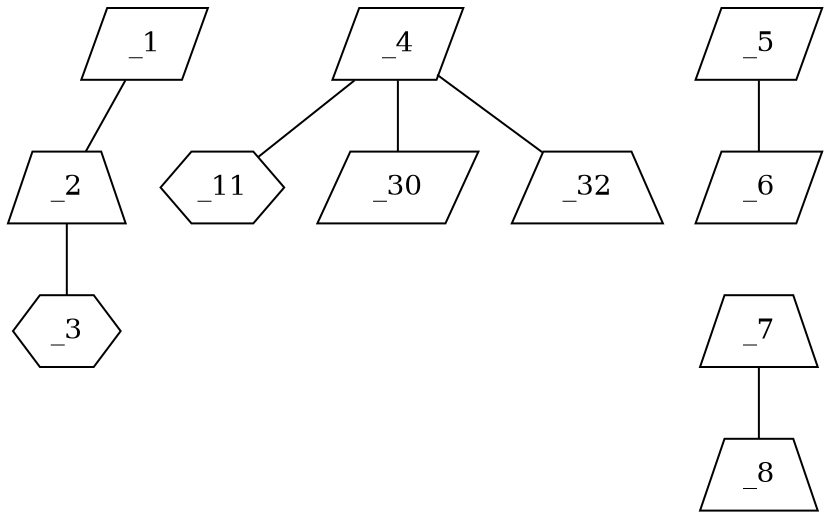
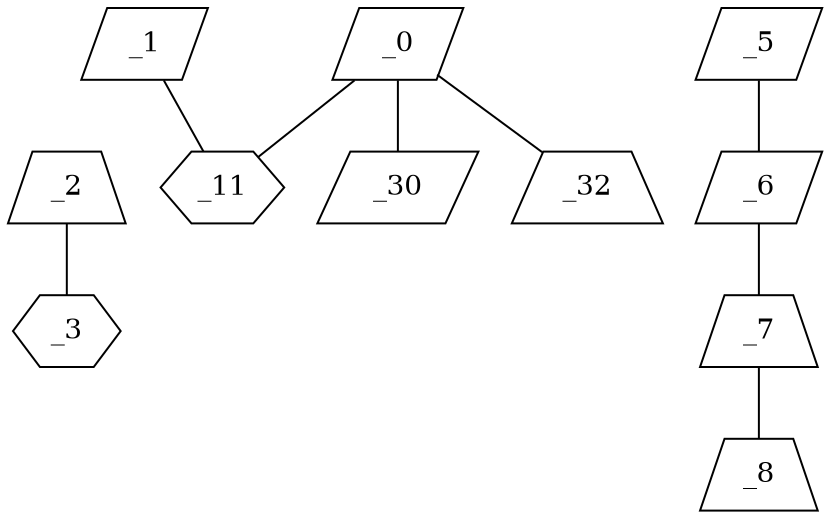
  graph {
    node [charge=0 chem=1 shape=parallelogram symbol="C  " x=4.5981 y=0]
    edge [valence=1]
    _1 [y=1.5]
    _2 [shape=trapezium x=3.7321 y=1]
    _3 [shape=hexagon x=3.7321]
-   _4 [chem=17 symbol="Si " x=2.866 y=-0.5]
+   _4 [chem=17 symbol="Si " x=2.866 y=-0.5 label=_0]
    n5 [label=_30 x=2 y=-1]
    _11 [shape=hexagon x=3.366 y=-1.366]
    n7 [label=_32 shape=trapezium x=2.366 y=0.366]
    _5 [y=-0.5]
    _6 [x=5.4641]
    _7 [shape=trapezium x=6.3301 y=-0.5]
    _8 [shape=trapezium x=7.1962]
-   _1 -- _2 [valence=2]
+   _1 -- _11 [valence=2]
    _2 -- _3
    _4 -- n5
    _4 -- _11
    _4 -- n7
    _5 -- _6
+   _6 -- _7
    _7 -- _8
  }
